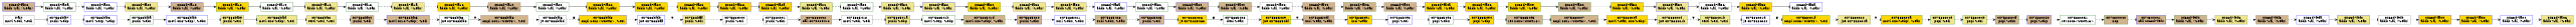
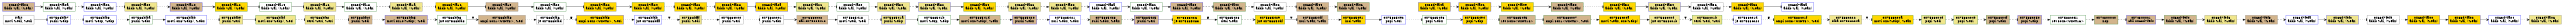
  digraph {
    rankdir=LR
    node [color=gray40 fillcolor=white shape=rectangle style=filled]
    edge [arrowhead=tee color="#000000" style=solid]
    n1 [label="start\nmovl %edi, %edi"]
    n2 [color=blue label="0x7588bfb7\npushl %ebp"]
    n3 [color=blue label="0x7588bfb8\nmovl %esp, %ebp"]
    n4 [color=darkgreen label="0x7588bfba\npushl %ebx"]
    n5 [color=blue label="0x7588bfbb\nmovl 0x8(%ebp), %ebx"]
    n6 [fillcolor=khaki label="0x7588bfbe\npushl %esi"]
    n7 [color=darkgreen fillcolor=khaki label="0x7588bfbf\nmovl 0xc(%ebp), %esi"]
    n8 [fillcolor=khaki label="0x7588bfc2\ntestl %esi, %esi"]
    n9 [fillcolor=tan label="0x7588bfc4\npushl %edi"]
    n10 [color=blue fillcolor=tan label="0x7588bfc5\nmovl 0x10(%ebp), %edi"]
    n11 [color=darkgreen label="0x7588bfc8\njne 0x7588bfd3"]
    n12 [fillcolor=tan label="0x7588bfd3\ncmpl $0x1<UINT8>, %esi"]
    n13 [label="0x7588bfd6\nje 0x7588bfdd"]
    n14 [color=blue fillcolor=gold label="0x7588bfd8\ncmpl $0x2<UINT8>, %esi"]
    n15 [color=blue label="0x7588bfdb\njne 0x7588bfff"]
    n16 [fillcolor=khaki label="0x7588bfff\npushl %edi"]
    n17 [label="0x7588c000\npushl %esi"]
    n18 [label="0x7588c001\npushl %ebx"]
    n19 [fillcolor=tan label="0x7588c002\ncall 0x75885418"]
    n20 [label="0x75885418\nmovl %edi, %edi"]
    n21 [color=blue fillcolor=khaki label="0x7588541a\npushl %ebp"]
    n22 [color=darkgreen label="0x7588541b\nmovl %esp, %ebp"]
    n23 [color=darkgreen fillcolor=tan label="0x7588541d\nmovl 0xc(%ebp), %eax"]
    n24 [color=blue fillcolor=tan label="0x75885420\npushl %ebx"]
    n25 [color=blue label="0x75885421\nxorl %ebx, %ebx"]
    n26 [color=darkgreen fillcolor=tan label="0x75885423\nsubl %ebx, %eax"]
    n27 [color=blue fillcolor=tan label="0x75885425\npushl %esi"]
    n28 [fillcolor=gold label="0x75885426\nje 0x75885483"]
    n29 [color=darkgreen label="0x75885428\ndecl %eax"]
    n30 [color=darkgreen fillcolor=gold label="0x75885429\njne 0x758854df"]
    n31 [fillcolor=tan label="0x758854df\nxorl %eax, %eax"]
    n32 [color=blue fillcolor=gold label="0x758854e1\nincl %eax"]
    n33 [color=blue label="0x758854e2\npopl %esi"]
    n34 [color=darkgreen label="0x758854e3\npopl %ebx"]
    n35 [color=blue fillcolor=gold label="0x758854e4\npopl %ebp"]
    n36 [color=darkgreen fillcolor=tan label="0x758854e5\nret $0xc<UINT16>"]
    n37 [color=darkgreen fillcolor=tan label="0x7588c007\ncmpl $0x1<UINT8>, %esi"]
    n38 [fillcolor=gold label="0x7588c00a\nmovl %eax, 0xc(%ebp)"]
    n39 [fillcolor=khaki label="0x7588c00d\njne 0x7588c01b"]
    n40 [color=darkgreen fillcolor=khaki label="0x7588c01b\ntestl %esi, %esi"]
    n41 [color=blue label="0x7588c01d\nje 0x7588c024"]
    n42 [color=darkgreen fillcolor=gold label="0x7588c01f\ncmpl $0x3<UINT8>, %esi"]
-   n43 [fillcolor=khaki label="0x7588c022\njne 0x7588c04a"]
+   n43 [fillcolor=khaki label="0x7588c022\nbfba 0x7588c04a"]
    n44 [color=darkgreen fillcolor=gold label="0x7588c04a\nmovl 0xc(%ebp), %eax"]
    n45 [color=darkgreen fillcolor=khaki label="0x7588c04d\npopl %edi"]
    n46 [color=darkgreen fillcolor=khaki label="0x7588c04e\npopl %esi"]
    n47 [color=darkgreen fillcolor=tan label="0x7588c04f\npopl %ebx"]
    n48 [color=blue fillcolor=tan label="0x7588c050\npopl %ebp"]
    n49 [color=darkgreen label="0x7588c051\nret $0xc<UINT16>"]
    n50 [color=darkgreen fillcolor=tan label="0x7c8000c0\nnop "]
    n51 [color=blue fillcolor=tan label="0x7c8000c1\ncall 0x63d7f9f4"]
    n52 [color=darkgreen fillcolor=tan label="0x63d7f9f4\naddb %al, (%eax)"]
    n53 [fillcolor=khaki label="0x63d7f9f6\naddb %al, (%eax)"]
    n54 [fillcolor=tan label="0x63d7f9f8\naddb %al, (%eax)"]
    n55 [color=blue label="0x63d7f9fa\naddb %al, (%eax)"]
    n56 [color=blue fillcolor=khaki label="0x63d7f9fc\naddb %al, (%eax)"]
    n57 [label="0x63d7f9fe\naddb %al, (%eax)"]
    n58 [color=blue fillcolor=gold label="0x63d7fa00\naddb %al, (%eax)"]
    n59 [color=blue fillcolor=gold label="0x63d7fa02\naddb %al, (%eax)"]
    n60 [color=blue label="0x63d7fa04\naddb %al, (%eax)"]
    n61 [fillcolor=khaki label="0x63d7fa06\naddb %al, (%eax)"]
    n62 [color=blue fillcolor=tan label="0x63d7fa08\naddb %al, (%eax)"]
    n63 [color=darkgreen label="0x63d7fa0a\naddb %al, (%eax)"]
    n64 [color=blue label="0x63d7fa0c\naddb %al, (%eax)"]
    n65 [fillcolor=khaki label="0x63d7fa0e\naddb %al, (%eax)"]
    n66 [color=blue fillcolor=tan label="0x63d7fa10\naddb %al, (%eax)"]
    n67 [color=darkgreen fillcolor=gold label="0x63d7fa12\naddb %al, (%eax)"]
    n68 [color=darkgreen label="0x63d7fa14\naddb %al, (%eax)"]
    n69 [fillcolor=khaki label="0x63d7fa16\naddb %al, (%eax)"]
    n70 [color=darkgreen label="0x63d7fa18\naddb %al, (%eax)"]
    n71 [fillcolor=khaki label="0x63d7fa1a\naddb %al, (%eax)"]
    n72 [fillcolor=gold label="0x63d7fa1c\naddb %al, (%eax)"]
    n73 [fillcolor=tan label="0x63d7fa1e\naddb %al, (%eax)"]
    n74 [color=darkgreen label="0x63d7fa20\naddb %al, (%eax)"]
    n75 [fillcolor=gold label="0x63d7fa22\naddb %al, (%eax)"]
    n76 [color=darkgreen fillcolor=gold label="0x63d7fa24\naddb %al, (%eax)"]
    n77 [fillcolor=gold label="0x63d7fa26\naddb %al, (%eax)"]
    n78 [color=blue fillcolor=gold label="0x63d7fa28\naddb %al, (%eax)"]
    n79 [color=blue fillcolor=gold label="0x63d7fa2a\naddb %al, (%eax)"]
    n80 [color=darkgreen fillcolor=khaki label="0x63d7fa2c\naddb %al, (%eax)"]
    n81 [color=darkgreen label="0x63d7fa2e\naddb %al, (%eax)"]
    n82 [fillcolor=khaki label="0x63d7fa30\naddb %al, (%eax)"]
    n83 [color=blue fillcolor=khaki label="0x63d7fa32\naddb %al, (%eax)"]
    n84 [color=darkgreen fillcolor=gold label="0x63d7fa34\naddb %al, (%eax)"]
    n85 [fillcolor=khaki label="0x63d7fa36\naddb %al, (%eax)"]
    n86 [fillcolor=khaki label="0x63d7fa38\naddb %al, (%eax)"]
    n87 [color=blue label="0x63d7fa3a\naddb %al, (%eax)"]
    n88 [color=darkgreen label="0x63d7fa3c\naddb %al, (%eax)"]
    n89 [color=blue fillcolor=tan label="0x63d7fa3e\naddb %al, (%eax)"]
    n90 [color=darkgreen fillcolor=tan label="0x63d7fa40\naddb %al, (%eax)"]
    n91 [label="0x63d7fa42\naddb %al, (%eax)"]
    n92 [fillcolor=tan label="0x63d7fa44\naddb %al, (%eax)"]
    n93 [color=darkgreen fillcolor=tan label="0x63d7fa46\naddb %al, (%eax)"]
-   n94 [fillcolor=tan label="0x63d7fa48\naddb %al, (%eax)"]
    n95 [color=blue fillcolor=gold label="0x63d7fa4a\naddb %al, (%eax)"]
    n96 [color=blue fillcolor=gold label="0x63d7fa4c\naddb %al, (%eax)"]
    n97 [color=darkgreen fillcolor=gold label="0x63d7fa4e\naddb %al, (%eax)"]
    n98 [color=darkgreen fillcolor=tan label="0x63d7fa50\naddb %al, (%eax)"]
    n99 [color=darkgreen fillcolor=gold label="0x63d7fa52\naddb %al, (%eax)"]
    n100 [color=blue fillcolor=khaki label="0x63d7fa54\naddb %al, (%eax)"]
    n101 [label="0x63d7fa56\naddb %al, (%eax)"]
    n102 [fillcolor=gold label="0x63d7fa58\naddb %al, (%eax)"]
    n103 [color=blue label="0x63d7fa5a\naddb %al, (%eax)"]
    n1 -> n2
    n2 -> n3 [style=dotted]
    n3 -> n4 [arrowhead=normal style=dotted]
    n4 -> n5 [arrowhead=normal]
    n5 -> n6 [style=dotted]
    n6 -> n7
    n7 -> n8 [style=dashed]
    n8 -> n9 [style=dotted]
    n9 -> n10 [arrowhead=normal style=dotted]
    n10 -> n11 [arrowhead=vee style=dashed]
    n11 -> n12 [arrowhead=vee label=T]
    n12 -> n13 [arrowhead=normal style=dotted]
    n13 -> n14 [label=F style=dashed]
    n14 -> n15 [arrowhead=normal style=dotted]
    n15 -> n16 [arrowhead=normal label=T style=dotted]
    n16 -> n17 [arrowhead=normal style=dashed]
    n17 -> n18 [style=dotted]
    n18 -> n19 [arrowhead=vee]
    n19 -> n20 [arrowhead=normal]
    n20 -> n21 [style=dashed]
    n21 -> n22
    n22 -> n23 [arrowhead=normal]
    n23 -> n24 [arrowhead=normal style=dashed]
    n24 -> n25 [arrowhead=normal style=dashed]
    n25 -> n26 [arrowhead=vee style=dotted]
    n26 -> n27 [arrowhead=vee style=dashed]
    n27 -> n28
    n28 -> n29 [arrowhead=normal label=F]
    n29 -> n30 [arrowhead=vee style=dashed]
    n30 -> n31 [label=T]
    n31 -> n32 [arrowhead=normal style=dashed]
    n32 -> n33 [arrowhead=normal]
    n33 -> n34 [style=dotted]
    n34 -> n35 [arrowhead=vee]
    n35 -> n36 [style=dotted]
    n36 -> n37
    n37 -> n38 [arrowhead=normal style=dashed]
    n38 -> n39 [arrowhead=normal]
    n39 -> n40 [arrowhead=vee label=T style=dashed]
    n40 -> n41 [style=dotted]
    n41 -> n42 [label=F style=dotted]
    n42 -> n43 [arrowhead=vee style=dotted]
    n43 -> n44 [label=T style=dotted]
    n44 -> n45 [arrowhead=normal style=dashed]
    n45 -> n46 [arrowhead=vee style=dashed]
    n46 -> n47 [arrowhead=vee style=dashed]
    n47 -> n48 [style=dashed]
    n48 -> n49 [arrowhead=normal style=dotted]
    n49 -> n50 [arrowhead=normal style=dashed]
    n50 -> n51 [style=dashed]
    n51 -> n52 [arrowhead=normal]
    n52 -> n53 [arrowhead=vee]
    n53 -> n54 [arrowhead=normal style=dotted]
    n54 -> n55 [arrowhead=vee style=dashed]
    n55 -> n56 [arrowhead=vee]
    n56 -> n57 [style=dotted]
    n57 -> n58 [arrowhead=normal style=dotted]
    n58 -> n59 [arrowhead=normal]
    n59 -> n60 [arrowhead=vee]
    n60 -> n61 [arrowhead=vee style=dotted]
    n62 -> n63 [arrowhead=vee]
    n63 -> n64 [arrowhead=vee style=dashed]
    n64 -> n65 [style=dashed]
    n65 -> n66 [arrowhead=vee style=dotted]
    n66 -> n67 [arrowhead=vee]
    n67 -> n68
    n68 -> n69
    n69 -> n70 [arrowhead=normal]
    n70 -> n71 [style=dashed]
    n71 -> n72 [style=dotted]
    n72 -> n73
    n73 -> n74 [arrowhead=normal]
    n74 -> n75
    n75 -> n76 [arrowhead=vee]
    n76 -> n77 [style=dotted]
    n77 -> n78 [style=dashed]
    n78 -> n79
    n79 -> n80 [arrowhead=normal style=dotted]
    n80 -> n81 [style=dashed]
    n81 -> n82 [arrowhead=normal style=dotted]
    n82 -> n83 [arrowhead=vee style=dashed]
    n83 -> n84 [arrowhead=normal]
    n84 -> n85 [style=dotted]
    n85 -> n86 [arrowhead=normal style=dashed]
    n86 -> n87 [arrowhead=vee style=dashed]
    n87 -> n88 [arrowhead=vee]
    n88 -> n89 [arrowhead=normal]
    n89 -> n90 [style=dashed]
    n90 -> n91 [arrowhead=normal style=dashed]
    n91 -> n92 [style=dashed]
    n92 -> n93 [arrowhead=vee style=dotted]
-   n93 -> n94 [arrowhead=normal style=dashed]
-   n94 -> n95 [arrowhead=normal style=dashed]
    n95 -> n96 [arrowhead=vee style=dashed]
    n96 -> n97 [arrowhead=vee style=dotted]
    n97 -> n98 [arrowhead=vee]
    n98 -> n99 [style=dotted]
    n99 -> n100 [arrowhead=vee]
    n100 -> n101 [arrowhead=vee]
    n101 -> n102 [arrowhead=normal style=dashed]
    n102 -> n103
  }
